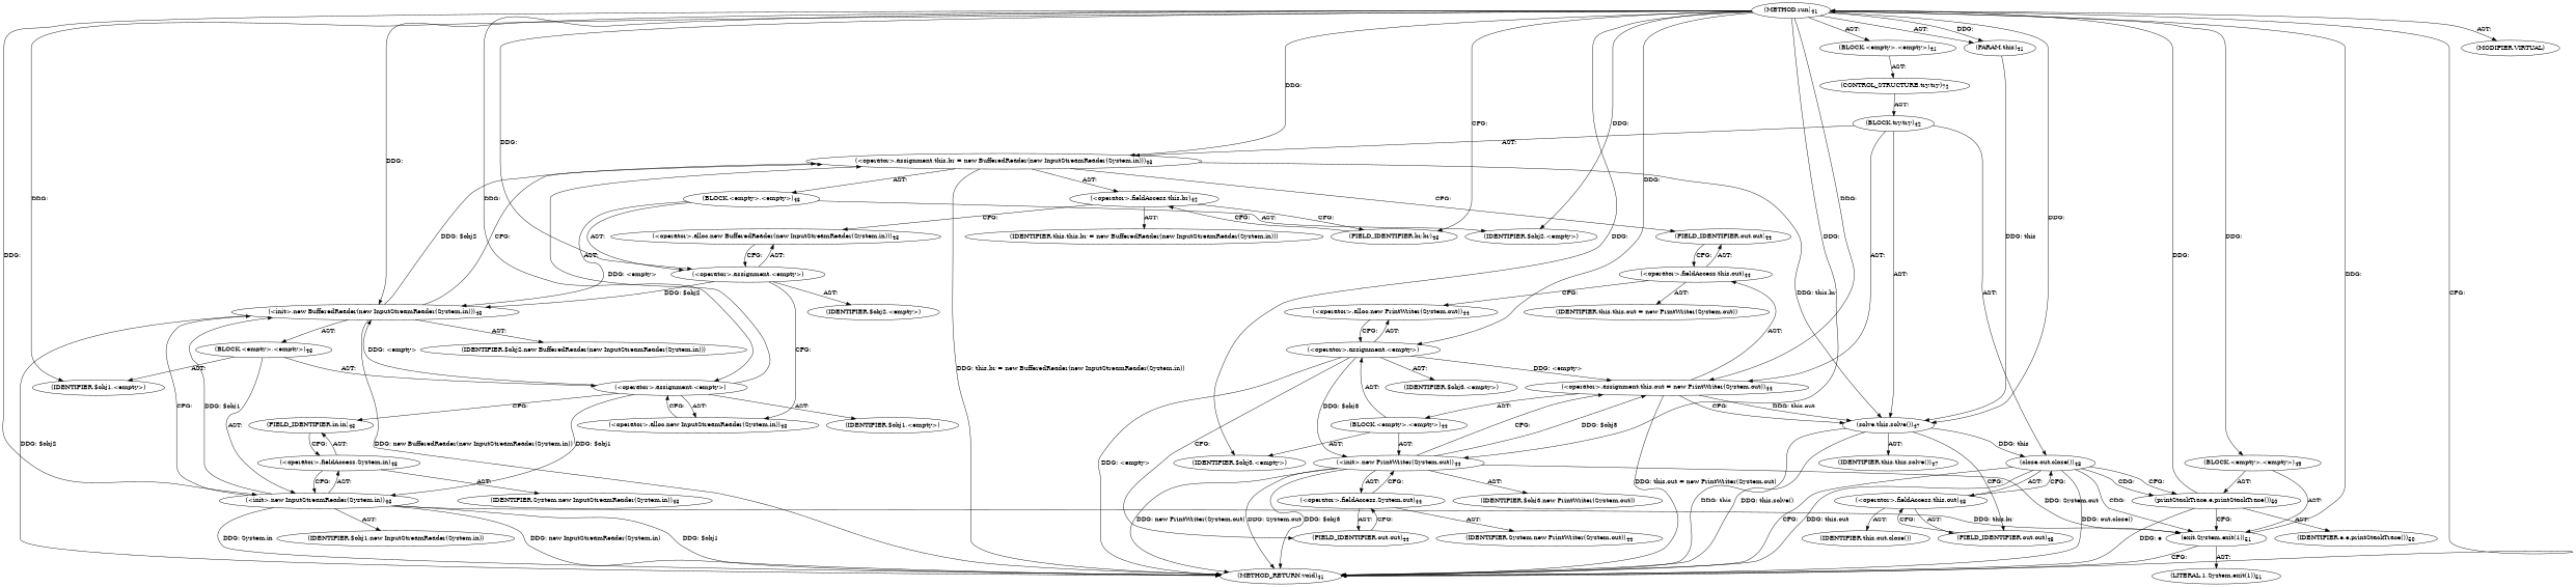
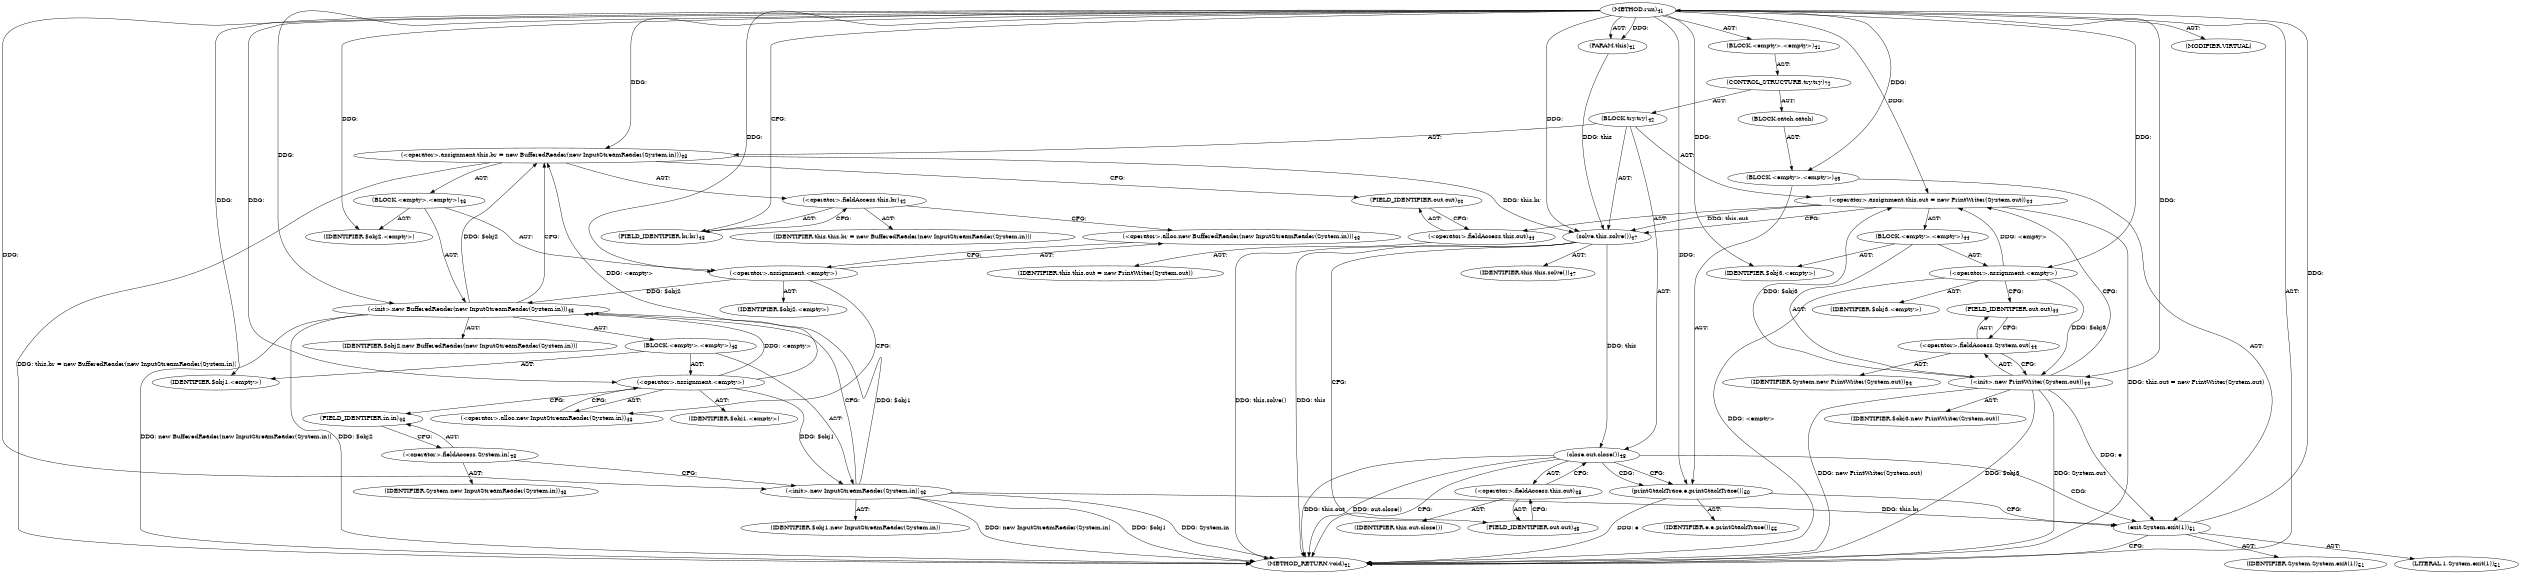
  digraph {
    n1 [label=<(METHOD,run)<SUB>41</SUB>>]
    n2 [label=<(PARAM,this)<SUB>41</SUB>>]
    n3 [label=<(BLOCK,&lt;empty&gt;,&lt;empty&gt;)<SUB>41</SUB>>]
    n4 [label=<(&lt;operator&gt;.assignment,this.br = new BufferedReader(new InputStreamReader(System.in)))<SUB>43</SUB>>]
    n5 [label=<(FIELD_IDENTIFIER,br,br)<SUB>43</SUB>>]
    n6 [label=<(&lt;operator&gt;.assignment,&lt;empty&gt;)>]
    n7 [label=<(&lt;init&gt;,new BufferedReader(new InputStreamReader(System.in)))<SUB>43</SUB>>]
    n8 [label=<(&lt;operator&gt;.assignment,&lt;empty&gt;)>]
    n9 [label=<(&lt;init&gt;,new InputStreamReader(System.in))<SUB>43</SUB>>]
    n10 [label=<(IDENTIFIER,$obj1,&lt;empty&gt;)>]
    n11 [label=<(IDENTIFIER,$obj2,&lt;empty&gt;)>]
    n12 [label=<(&lt;operator&gt;.assignment,this.out = new PrintWriter(System.out))<SUB>44</SUB>>]
    n13 [label=<(&lt;operator&gt;.assignment,&lt;empty&gt;)>]
    n14 [label=<(&lt;init&gt;,new PrintWriter(System.out))<SUB>44</SUB>>]
    n15 [label=<(IDENTIFIER,$obj3,&lt;empty&gt;)>]
    n16 [label=<(solve,this.solve())<SUB>47</SUB>>]
    n17 [label=<(BLOCK,&lt;empty&gt;,&lt;empty&gt;)<SUB>49</SUB>>]
    n18 [label=<(printStackTrace,e.printStackTrace())<SUB>50</SUB>>]
    n19 [label=<(MODIFIER,VIRTUAL)>]
    n20 [label=<(METHOD_RETURN,void)<SUB>41</SUB>>]
    n21 [label=<(CONTROL_STRUCTURE,try,try)<SUB>72</SUB>>]
    n22 [label=<(&lt;operator&gt;.fieldAccess,this.br)<SUB>42</SUB>>]
    n23 [label=<(BLOCK,&lt;empty&gt;,&lt;empty&gt;)<SUB>43</SUB>>]
    n24 [label=<(FIELD_IDENTIFIER,out,out)<SUB>44</SUB>>]
    n25 [label=<(&lt;operator&gt;.alloc,new BufferedReader(new InputStreamReader(System.in)))<SUB>43</SUB>>]
    n26 [label=<(IDENTIFIER,$obj2,&lt;empty&gt;)>]
    n27 [label=<(&lt;operator&gt;.alloc,new InputStreamReader(System.in))<SUB>43</SUB>>]
    n28 [label=<(IDENTIFIER,$obj2,new BufferedReader(new InputStreamReader(System.in)))>]
    n29 [label=<(BLOCK,&lt;empty&gt;,&lt;empty&gt;)<SUB>43</SUB>>]
    n30 [label=<(IDENTIFIER,$obj1,&lt;empty&gt;)>]
    n31 [label=<(FIELD_IDENTIFIER,in,in)<SUB>43</SUB>>]
    n32 [label=<(exit,System.exit(1))<SUB>51</SUB>>]
    n33 [label=<(IDENTIFIER,$obj1,new InputStreamReader(System.in))>]
    n34 [label=<(&lt;operator&gt;.fieldAccess,System.in)<SUB>43</SUB>>]
    n35 [label=<(&lt;operator&gt;.fieldAccess,this.out)<SUB>44</SUB>>]
    n36 [label=<(BLOCK,&lt;empty&gt;,&lt;empty&gt;)<SUB>44</SUB>>]
-   n37 [label=<(&lt;operator&gt;.alloc,new PrintWriter(System.out))<SUB>44</SUB>>]
    n38 [label=<(IDENTIFIER,$obj3,&lt;empty&gt;)>]
    n39 [label=<(FIELD_IDENTIFIER,out,out)<SUB>44</SUB>>]
    n40 [label=<(IDENTIFIER,$obj3,new PrintWriter(System.out))>]
    n41 [label=<(&lt;operator&gt;.fieldAccess,System.out)<SUB>44</SUB>>]
    n42 [label=<(close,out.close())<SUB>48</SUB>>]
    n43 [label=<(IDENTIFIER,this,this.solve())<SUB>47</SUB>>]
    n44 [label=<(FIELD_IDENTIFIER,out,out)<SUB>48</SUB>>]
-   n45 [label=<(IDENTIFIER,e,e.printStackTrace())<SUB>50</SUB>>]
+   n45 [label=<(IDENTIFIER,e,e.printStackTrace())<SUB>55</SUB>>]
+   n46 [label=<(IDENTIFIER,System,System.exit(1))<SUB>51</SUB>>]
    n47 [label=<(LITERAL,1,System.exit(1))<SUB>51</SUB>>]
    n48 [label=<(BLOCK,try,try)<SUB>42</SUB>>]
+   n49 [label=<(BLOCK,catch,catch)>]
    n50 [label=<(&lt;operator&gt;.fieldAccess,this.out)<SUB>48</SUB>>]
    n51 [label=<(IDENTIFIER,this,this.br = new BufferedReader(new InputStreamReader(System.in)))>]
    n52 [label=<(IDENTIFIER,System,new InputStreamReader(System.in))<SUB>43</SUB>>]
    n53 [label=<(IDENTIFIER,this,this.out = new PrintWriter(System.out))>]
-   n54 [label=<(IDENTIFIER,System,new PrintWriter(System.out))<SUB>44</SUB>>]
+   n54 [label=<(IDENTIFIER,System,new PrintWriter(System.out))<SUB>94</SUB>>]
    n55 [label=<(IDENTIFIER,this,out.close())>]
    n1 -> n2 [label="AST: "]
    n1 -> n2 [label="DDG: "]
    n1 -> n3 [label="AST: "]
    n1 -> n4 [label="DDG: "]
    n1 -> n5 [label="CFG: "]
    n1 -> n6 [label="DDG: "]
    n1 -> n7 [label="DDG: "]
    n1 -> n8 [label="DDG: "]
    n1 -> n9 [label="DDG: "]
    n1 -> n10 [label="DDG: "]
    n1 -> n11 [label="DDG: "]
    n1 -> n12 [label="DDG: "]
    n1 -> n13 [label="DDG: "]
    n1 -> n14 [label="DDG: "]
    n1 -> n15 [label="DDG: "]
    n1 -> n16 [label="DDG: "]
    n1 -> n17 [label="DDG: "]
-   n18 -> n1 [label="DDG: "]
+   n1 -> n18 [label="DDG: "]
    n1 -> n19 [label="AST: "]
-   n1 -> n20 [label="CFG: "]
+   n1 -> n20 [label="AST: "]
    n2 -> n16 [label="DDG: this"]
    n3 -> n21 [label="AST: "]
    n4 -> n16 [label="DDG: this.br"]
    n4 -> n20 [label="DDG: this.br = new BufferedReader(new InputStreamReader(System.in))"]
    n4 -> n22 [label="AST: "]
    n4 -> n23 [label="AST: "]
    n4 -> n24 [label="CFG: "]
    n5 -> n22 [label="CFG: "]
    n6 -> n7 [label="DDG: $obj2"]
    n6 -> n25 [label="AST: "]
    n6 -> n26 [label="AST: "]
    n6 -> n27 [label="CFG: "]
    n7 -> n4 [label="CFG: "]
    n7 -> n4 [label="DDG: $obj2"]
    n7 -> n20 [label="DDG: $obj2"]
    n7 -> n20 [label="DDG: new BufferedReader(new InputStreamReader(System.in))"]
    n7 -> n28 [label="AST: "]
    n7 -> n29 [label="AST: "]
    n8 -> n4 [label="DDG: &lt;empty&gt;"]
    n8 -> n7 [label="DDG: &lt;empty&gt;"]
    n8 -> n9 [label="DDG: $obj1"]
    n8 -> n27 [label="AST: "]
    n8 -> n30 [label="AST: "]
    n8 -> n31 [label="CFG: "]
    n9 -> n7 [label="CFG: "]
    n9 -> n7 [label="DDG: $obj1"]
    n9 -> n20 [label="DDG: $obj1"]
    n9 -> n20 [label="DDG: System.in"]
    n9 -> n20 [label="DDG: new InputStreamReader(System.in)"]
    n9 -> n32 [label="DDG: this.br"]
    n9 -> n33 [label="AST: "]
-   n9 -> n34 [label="AST: "]
    n12 -> n16 [label="CFG: "]
    n12 -> n16 [label="DDG: this.out"]
    n12 -> n20 [label="DDG: this.out = new PrintWriter(System.out)"]
    n12 -> n35 [label="AST: "]
    n12 -> n36 [label="AST: "]
    n13 -> n12 [label="DDG: &lt;empty&gt;"]
    n13 -> n14 [label="DDG: $obj3"]
    n13 -> n20 [label="DDG: &lt;empty&gt;"]
-   n13 -> n37 [label="AST: "]
    n13 -> n38 [label="AST: "]
    n13 -> n39 [label="CFG: "]
    n14 -> n12 [label="CFG: "]
    n14 -> n12 [label="DDG: $obj3"]
    n14 -> n20 [label="DDG: $obj3"]
    n14 -> n20 [label="DDG: System.out"]
    n14 -> n20 [label="DDG: new PrintWriter(System.out)"]
-   n14 -> n32 [label="DDG: System.out"]
+   n14 -> n32 [label="DDG: e"]
    n14 -> n40 [label="AST: "]
    n14 -> n41 [label="AST: "]
    n16 -> n20 [label="DDG: this"]
    n16 -> n20 [label="DDG: this.solve()"]
    n16 -> n42 [label="DDG: this"]
    n16 -> n43 [label="AST: "]
    n16 -> n44 [label="CFG: "]
    n17 -> n18 [label="AST: "]
    n17 -> n32 [label="AST: "]
    n18 -> n20 [label="DDG: e"]
    n18 -> n32 [label="CFG: "]
    n18 -> n45 [label="AST: "]
    n21 -> n48 [label="AST: "]
-   n22 -> n5 [label="CFG: "]
+   n21 -> n49 [label="AST: "]
+   n22 -> n5 [label="AST: "]
    n22 -> n25 [label="CFG: "]
    n22 -> n51 [label="AST: "]
    n23 -> n6 [label="AST: "]
    n23 -> n7 [label="AST: "]
    n23 -> n11 [label="AST: "]
    n24 -> n35 [label="CFG: "]
    n25 -> n6 [label="CFG: "]
    n27 -> n8 [label="CFG: "]
    n29 -> n8 [label="AST: "]
    n29 -> n9 [label="AST: "]
    n29 -> n10 [label="AST: "]
    n31 -> n34 [label="CFG: "]
    n32 -> n1 [label="DDG: "]
    n32 -> n20 [label="CFG: "]
+   n32 -> n46 [label="AST: "]
    n32 -> n47 [label="AST: "]
    n34 -> n9 [label="CFG: "]
    n34 -> n31 [label="AST: "]
    n34 -> n52 [label="AST: "]
    n35 -> n24 [label="AST: "]
-   n35 -> n37 [label="CFG: "]
    n35 -> n53 [label="AST: "]
    n36 -> n13 [label="AST: "]
    n36 -> n14 [label="AST: "]
    n36 -> n15 [label="AST: "]
-   n37 -> n13 [label="CFG: "]
    n39 -> n41 [label="CFG: "]
    n41 -> n14 [label="CFG: "]
    n41 -> n39 [label="AST: "]
    n41 -> n54 [label="AST: "]
    n42 -> n18 [label="CFG: "]
    n42 -> n18 [label="CDG: "]
    n42 -> n20 [label="CFG: "]
    n42 -> n20 [label="DDG: this.out"]
    n42 -> n20 [label="DDG: out.close()"]
    n42 -> n32 [label="CDG: "]
    n42 -> n50 [label="AST: "]
    n44 -> n50 [label="CFG: "]
    n48 -> n4 [label="AST: "]
    n48 -> n12 [label="AST: "]
    n48 -> n16 [label="AST: "]
    n48 -> n42 [label="AST: "]
+   n49 -> n17 [label="AST: "]
    n50 -> n42 [label="CFG: "]
    n50 -> n44 [label="AST: "]
    n50 -> n55 [label="AST: "]
  }
